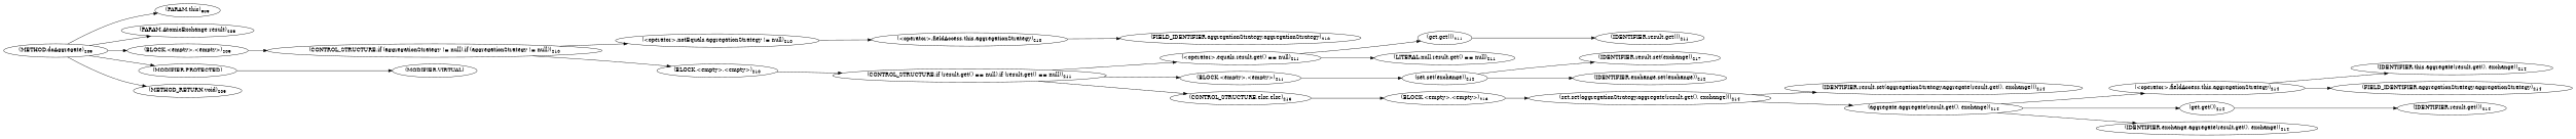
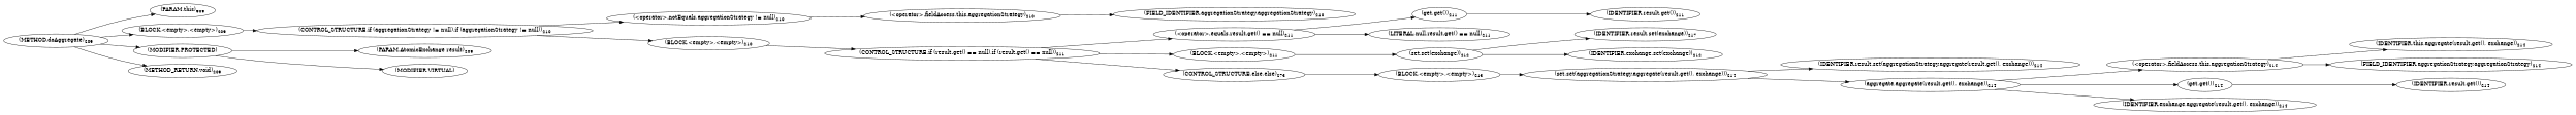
  digraph {
    rankdir=LR
    n1 [label=<(METHOD,doAggregate)<SUB>209</SUB>>]
    n2 [label=<(PARAM,this)<SUB>909</SUB>>]
    n3 [label=<(PARAM,AtomicExchange result)<SUB>209</SUB>>]
    n4 [label=<(BLOCK,&lt;empty&gt;,&lt;empty&gt;)<SUB>209</SUB>>]
    n5 [label=<(MODIFIER,PROTECTED)>]
    n6 [label=<(METHOD_RETURN,void)<SUB>209</SUB>>]
    n7 [label=<(CONTROL_STRUCTURE,if (aggregationStrategy != null),if (aggregationStrategy != null))<SUB>210</SUB>>]
    n8 [label=<(MODIFIER,VIRTUAL)>]
    n9 [label=<(&lt;operator&gt;.notEquals,aggregationStrategy != null)<SUB>210</SUB>>]
    n10 [label=<(BLOCK,&lt;empty&gt;,&lt;empty&gt;)<SUB>210</SUB>>]
    n11 [label=<(&lt;operator&gt;.fieldAccess,this.aggregationStrategy)<SUB>210</SUB>>]
    n12 [label=<(CONTROL_STRUCTURE,if (result.get() == null),if (result.get() == null))<SUB>211</SUB>>]
    n13 [label=<(FIELD_IDENTIFIER,aggregationStrategy,aggregationStrategy)<SUB>210</SUB>>]
    n14 [label=<(&lt;operator&gt;.equals,result.get() == null)<SUB>211</SUB>>]
    n15 [label=<(BLOCK,&lt;empty&gt;,&lt;empty&gt;)<SUB>211</SUB>>]
-   n16 [label=<(CONTROL_STRUCTURE,else,else)<SUB>213</SUB>>]
+   n16 [label=<(CONTROL_STRUCTURE,else,else)<SUB>273</SUB>>]
    n17 [label=<(get,get())<SUB>211</SUB>>]
    n18 [label=<(LITERAL,null,result.get() == null)<SUB>211</SUB>>]
    n19 [label=<(set,set(exchange))<SUB>212</SUB>>]
    n20 [label=<(BLOCK,&lt;empty&gt;,&lt;empty&gt;)<SUB>213</SUB>>]
    n21 [label=<(IDENTIFIER,result,get())<SUB>211</SUB>>]
    n22 [label=<(IDENTIFIER,result,set(exchange))<SUB>217</SUB>>]
    n23 [label=<(IDENTIFIER,exchange,set(exchange))<SUB>212</SUB>>]
    n24 [label=<(set,set(aggregationStrategy.aggregate(result.get(), exchange)))<SUB>214</SUB>>]
    n25 [label=<(IDENTIFIER,result,set(aggregationStrategy.aggregate(result.get(), exchange)))<SUB>214</SUB>>]
    n26 [label=<(aggregate,aggregate(result.get(), exchange))<SUB>214</SUB>>]
    n27 [label=<(&lt;operator&gt;.fieldAccess,this.aggregationStrategy)<SUB>214</SUB>>]
    n28 [label=<(get,get())<SUB>214</SUB>>]
    n29 [label=<(IDENTIFIER,exchange,aggregate(result.get(), exchange))<SUB>214</SUB>>]
    n30 [label=<(IDENTIFIER,this,aggregate(result.get(), exchange))<SUB>214</SUB>>]
    n31 [label=<(FIELD_IDENTIFIER,aggregationStrategy,aggregationStrategy)<SUB>214</SUB>>]
    n32 [label=<(IDENTIFIER,result,get())<SUB>214</SUB>>]
    n1 -> n2
-   n1 -> n3
+   n5 -> n3
    n1 -> n4
    n1 -> n5
    n1 -> n6
    n4 -> n7
    n5 -> n8
    n7 -> n9
    n7 -> n10
    n9 -> n11
    n10 -> n12
    n11 -> n13
    n12 -> n14
    n12 -> n15
    n12 -> n16
    n14 -> n17
    n14 -> n18
    n15 -> n19
    n16 -> n20
    n17 -> n21
    n19 -> n22
    n19 -> n23
    n20 -> n24
    n24 -> n25
    n24 -> n26
    n26 -> n27
    n26 -> n28
    n26 -> n29
    n27 -> n30
    n27 -> n31
    n28 -> n32
  }
